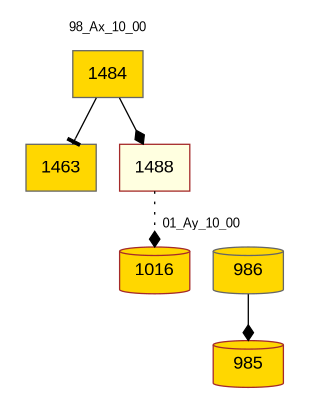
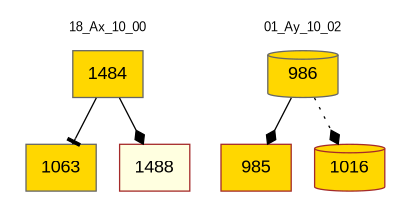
  digraph {
    fontname="Liberation Sans"
    node [color=gray40 fillcolor=gold fontname="Liberation Sans" shape=box style=filled]
    edge [arrowhead=diamond color=black fontname="Liberation Sans" style=solid]
    n1 [label=1484]
-   n2 [label=1463]
+   n2 [label=1063]
    n3 [color=brown fillcolor=lightyellow label=1488]
    n4 [label=986 shape=cylinder]
-   n5 [color=brown label=985 shape=cylinder]
+   n5 [color=brown label=985]
    n6 [color=brown label=1016 shape=cylinder]
    subgraph cluster_1 {
      color=white
      fontsize=10
-     label="98_Ax_10_00"
+     label="18_Ax_10_00"
      n1
      n2
      n3
    }
    subgraph cluster_2 {
      color=white
      fontsize=10
-     label="01_Ay_10_00"
+     label="01_Ay_10_02"
      n4
      n5
      n6
    }
    n1 -> n2 [arrowhead=tee]
    n1 -> n3
    n4 -> n5
-   n3 -> n6 [style=dotted]
+   n4 -> n6 [style=dotted]
  }
